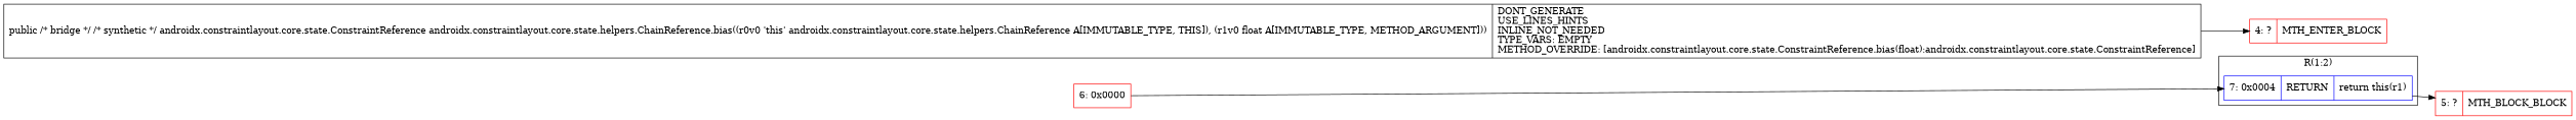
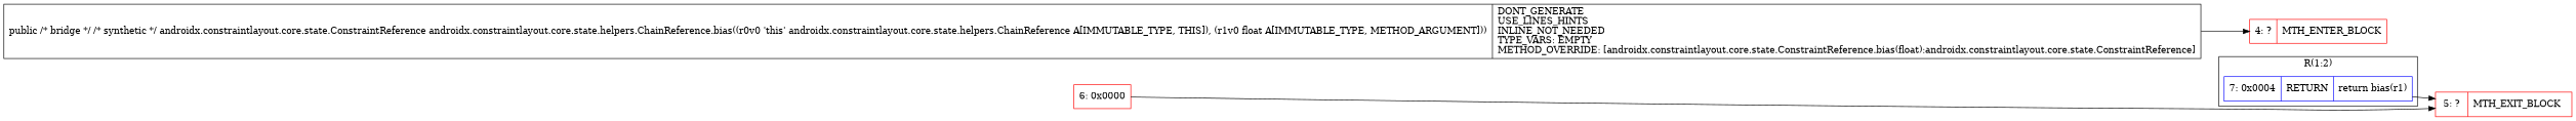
  digraph {
    rankdir=LR
    node [color=red shape=record]
-   n1 [color=blue label="{7\:\ 0x0004|RETURN\l|return this(r1)\l}"]
-   n2 [label="{5\:\ ?|MTH_BLOCK_BLOCK\l}"]
+   n1 [color=blue label="{7\:\ 0x0004|RETURN\l|return bias(r1)\l}"]
+   n2 [label="{5\:\ ?|MTH_EXIT_BLOCK\l}"]
    n3 [label="{4\:\ ?|MTH_ENTER_BLOCK\l}"]
    n4 [label="{6\:\ 0x0000}"]
    n5 [label="{public \/* bridge *\/ \/* synthetic *\/ androidx.constraintlayout.core.state.ConstraintReference androidx.constraintlayout.core.state.helpers.ChainReference.bias((r0v0 'this' androidx.constraintlayout.core.state.helpers.ChainReference A[IMMUTABLE_TYPE, THIS]), (r1v0 float A[IMMUTABLE_TYPE, METHOD_ARGUMENT]))  | DONT_GENERATE\lUSE_LINES_HINTS\lINLINE_NOT_NEEDED\lTYPE_VARS: EMPTY\lMETHOD_OVERRIDE: [androidx.constraintlayout.core.state.ConstraintReference.bias(float):androidx.constraintlayout.core.state.ConstraintReference]\l}" color=""]
    subgraph cluster_1 {
      label="R(1:2)"
      n1
    }
    n1 -> n2
-   n4 -> n1
+   n4 -> n2
    n5 -> n3
  }
